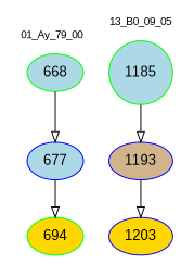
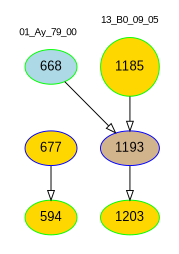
  digraph {
    fontname="Liberation Sans"
    node [color=green fillcolor=gold fontname="Liberation Sans" shape=ellipse style=filled]
    edge [arrowhead=onormal color=black fontname="Liberation Sans"]
    n1 [fillcolor=lightblue label=668]
-   n2 [color=blue fillcolor=lightblue label=677]
-   n3 [label=694]
-   n4 [fillcolor=lightblue label=1185 shape=circle]
+   n2 [color=blue label=677]
+   n3 [label=594]
+   n4 [label=1185 shape=circle]
    n5 [color=blue fillcolor=tan label=1193]
-   n6 [color=blue label=1203]
+   n6 [label=1203]
    subgraph cluster_1 {
      color=white
      fontsize=10
      label="01_Ay_79_00"
      n1
      n2
      n3
    }
    subgraph cluster_2 {
      color=white
      fontsize=10
      label="13_B0_09_05"
      n4
      n5
      n6
    }
-   n1 -> n2
+   n1 -> n5
    n2 -> n3
    n4 -> n5
    n5 -> n6
  }
